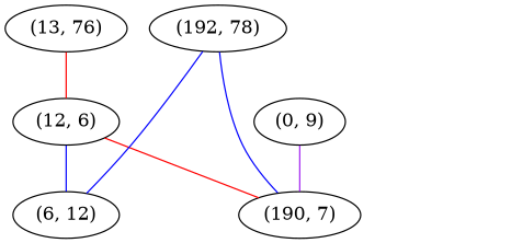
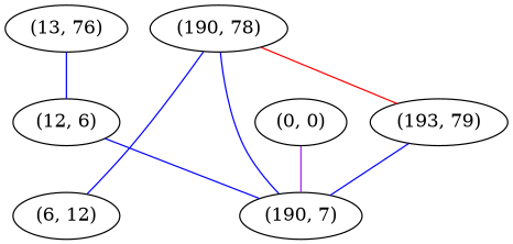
  graph {
    edge [color=blue weight=3]
    n1 [label="(12, 6)"]
    "(13, 76)"
-   "(190, 78)" [label="(192, 78)"]
+   "(190, 78)"
    "(6, 12)"
+   "(193, 79)"
    "(190, 7)"
-   "(0, 0)" [label="(0, 9)"]
-   n1 -- "(6, 12)"
-   n1 -- "(190, 7)" [color=red weight=1]
-   "(13, 76)" -- n1 [color=red]
+   "(0, 0)"
+   n1 -- "(190, 7)" [weight=1]
+   "(13, 76)" -- n1
    "(190, 78)" -- "(6, 12)" [weight=1]
+   "(190, 78)" -- "(193, 79)" [color=red weight=1]
    "(190, 78)" -- "(190, 7)"
+   "(193, 79)" -- "(190, 7)"
    "(0, 0)" -- "(190, 7)" [color=purple weight=4]
  }
